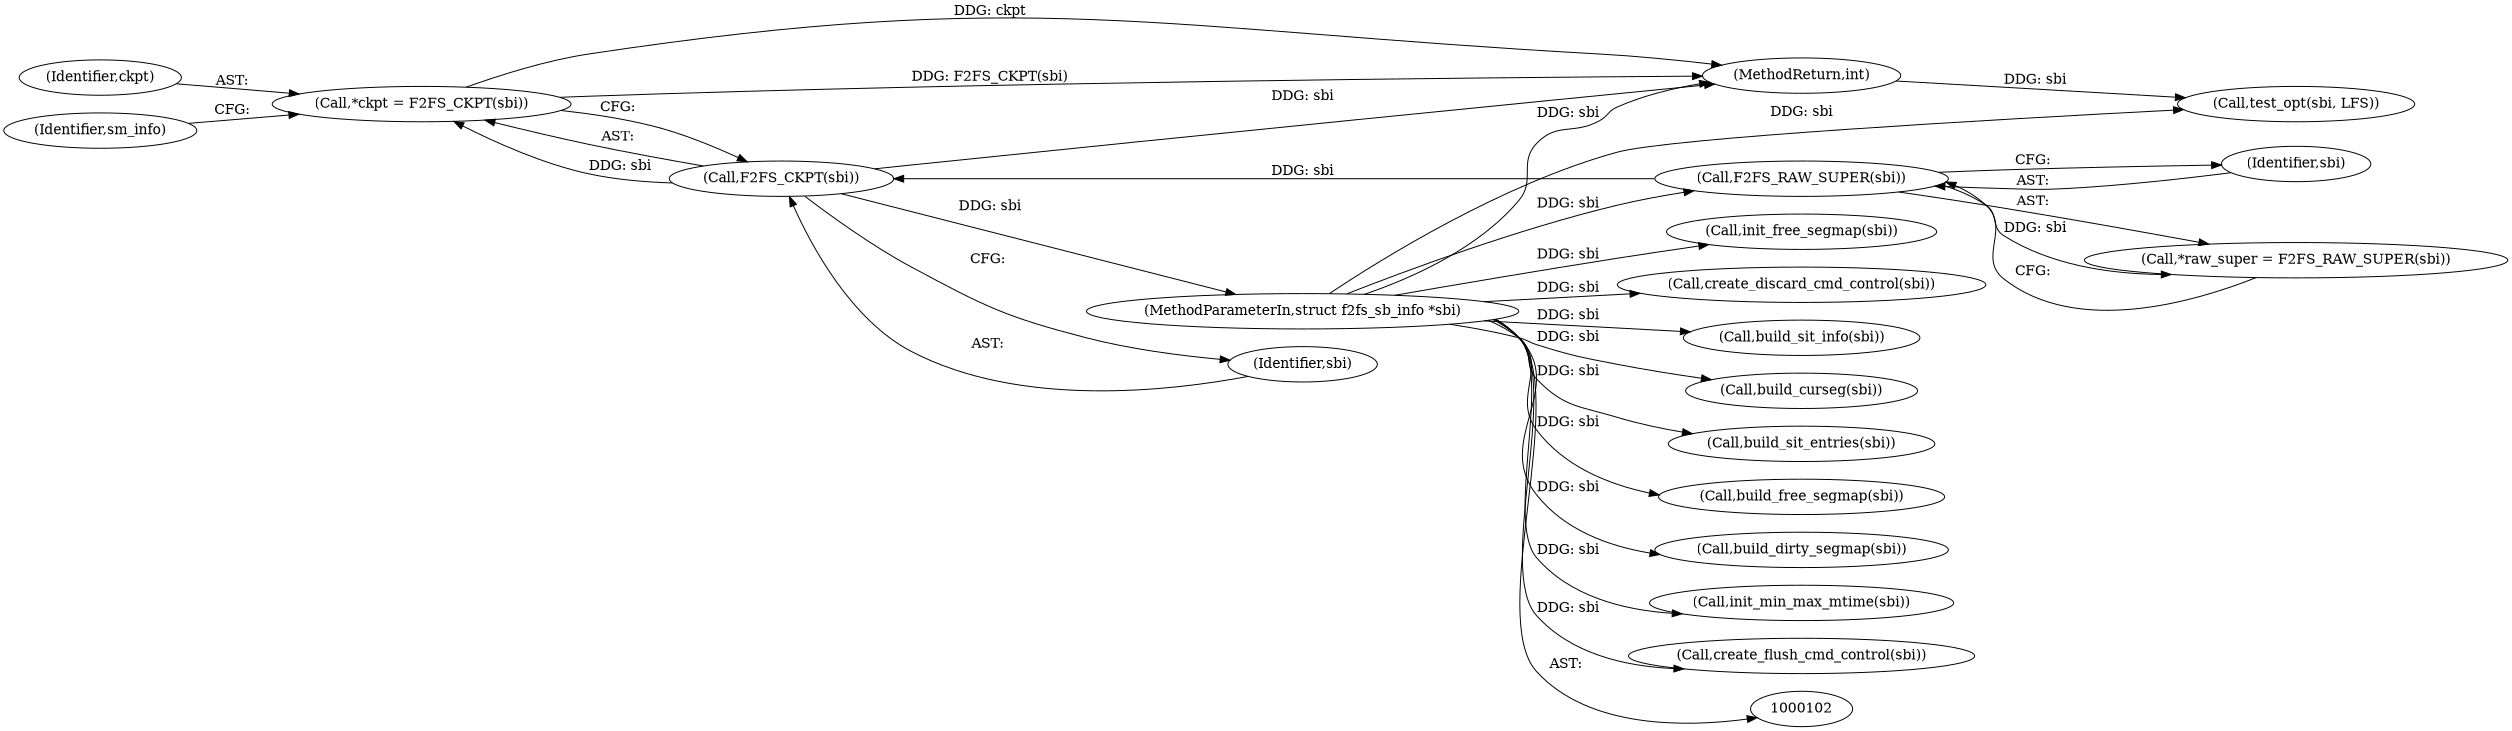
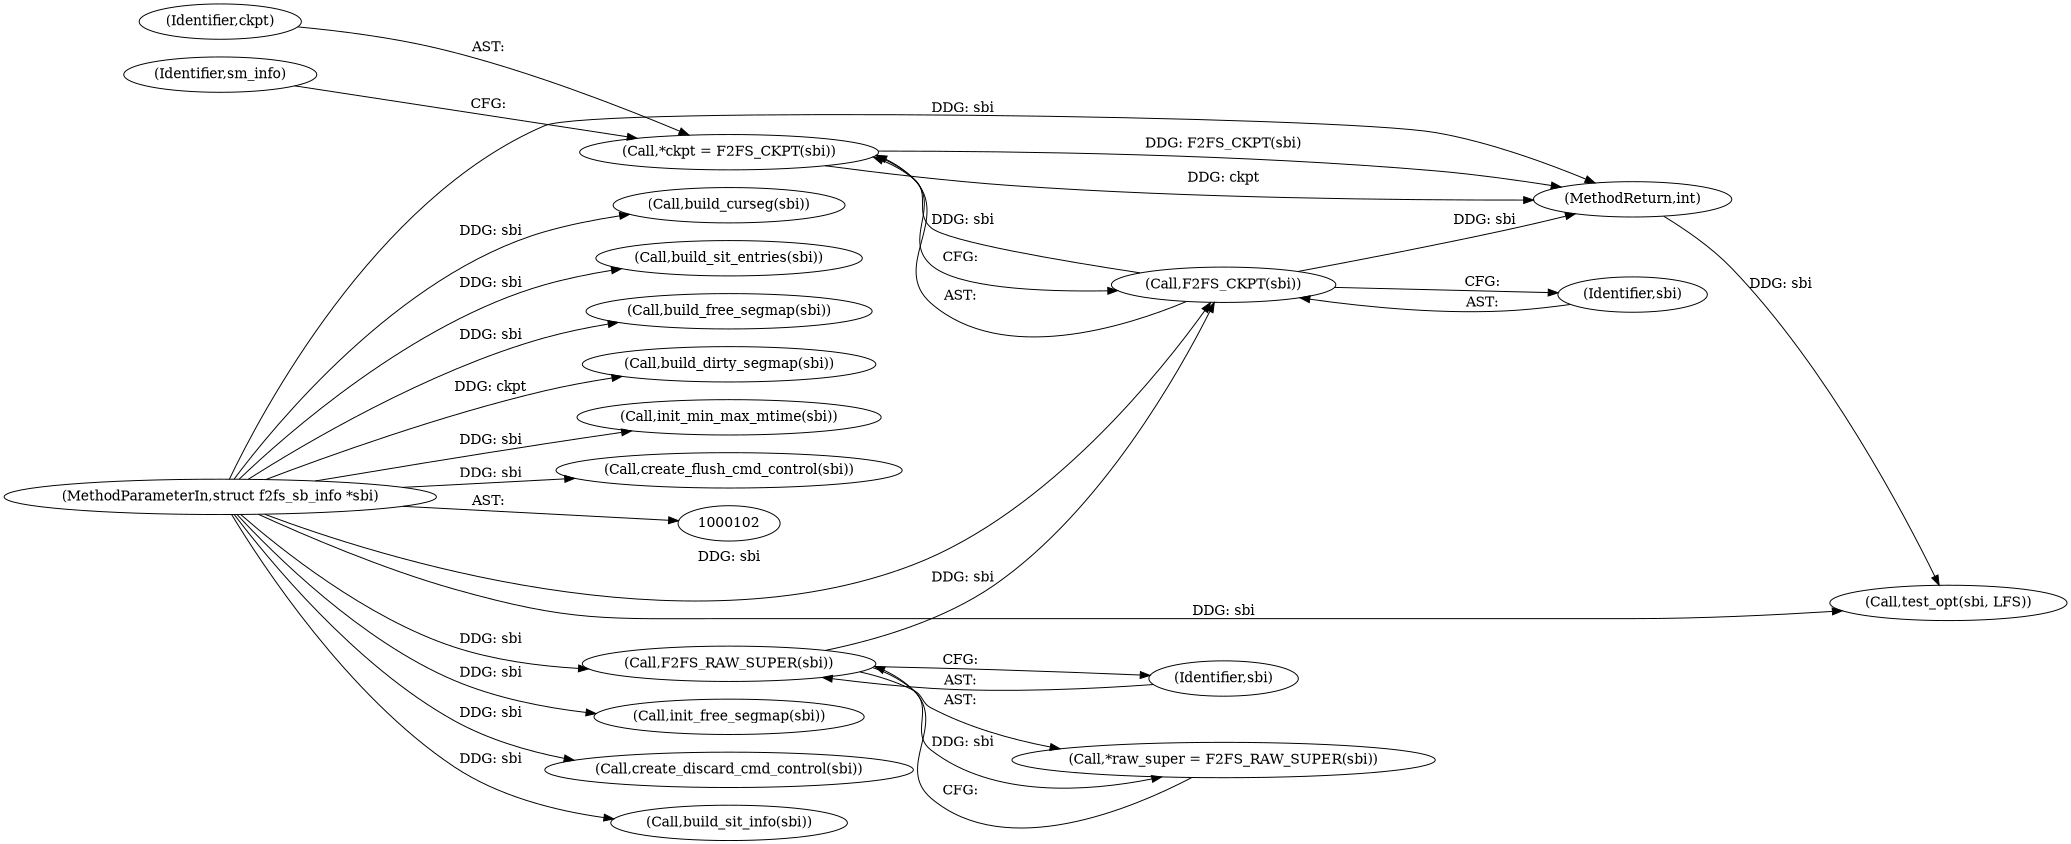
  digraph {
    rankdir=LR
    n1 [label="(Call,*ckpt = F2FS_CKPT(sbi))"]
    n2 [label="(Call,F2FS_CKPT(sbi))"]
    n3 [label="(MethodReturn,int)"]
    n4 [label="(Identifier,sbi)"]
    n5 [label="(Call,test_opt(sbi, LFS))"]
    n6 [label="(Call,F2FS_RAW_SUPER(sbi))"]
    n7 [label="(Identifier,sbi)"]
    n8 [label="(Call,*raw_super = F2FS_RAW_SUPER(sbi))"]
    n9 [label="(MethodParameterIn,struct f2fs_sb_info *sbi)"]
    n10 [label="(Call,init_free_segmap(sbi))"]
    n11 [label="(Call,create_discard_cmd_control(sbi))"]
    n12 [label="(Call,build_sit_info(sbi))"]
    n13 [label="(Call,build_curseg(sbi))"]
    n14 [label="(Call,build_sit_entries(sbi))"]
    n15 [label="(Call,build_free_segmap(sbi))"]
    n16 [label="(Call,build_dirty_segmap(sbi))"]
    n17 [label="(Call,init_min_max_mtime(sbi))"]
    n18 [label="(Call,create_flush_cmd_control(sbi))"]
    1000102
    n20 [label="(Identifier,ckpt)"]
    n21 [label="(Identifier,sm_info)"]
    n1 -> n2 [label="CFG: "]
    n1 -> n3 [label="DDG: ckpt"]
    n1 -> n3 [label="DDG: F2FS_CKPT(sbi)"]
    n2 -> n1 [label="AST: "]
    n2 -> n1 [label="DDG: sbi"]
    n2 -> n3 [label="DDG: sbi"]
    n2 -> n4 [label="CFG: "]
    n3 -> n5 [label="DDG: sbi"]
    n4 -> n2 [label="AST: "]
    n6 -> n2 [label="DDG: sbi"]
    n6 -> n7 [label="CFG: "]
    n6 -> n8 [label="AST: "]
    n6 -> n8 [label="DDG: sbi"]
    n7 -> n6 [label="AST: "]
    n8 -> n6 [label="CFG: "]
-   n2 -> n9 [label="DDG: sbi"]
+   n9 -> n2 [label="DDG: sbi"]
    n9 -> n3 [label="DDG: sbi"]
    n9 -> n5 [label="DDG: sbi"]
    n9 -> n6 [label="DDG: sbi"]
    n9 -> n10 [label="DDG: sbi"]
    n9 -> n11 [label="DDG: sbi"]
    n9 -> n12 [label="DDG: sbi"]
    n9 -> n13 [label="DDG: sbi"]
    n9 -> n14 [label="DDG: sbi"]
    n9 -> n15 [label="DDG: sbi"]
-   n9 -> n16 [label="DDG: sbi"]
+   n9 -> n16 [label="DDG: ckpt"]
    n9 -> n17 [label="DDG: sbi"]
    n9 -> n18 [label="DDG: sbi"]
    n9 -> 1000102 [label="AST: "]
    n20 -> n1 [label="AST: "]
    n21 -> n1 [label="CFG: "]
  }
